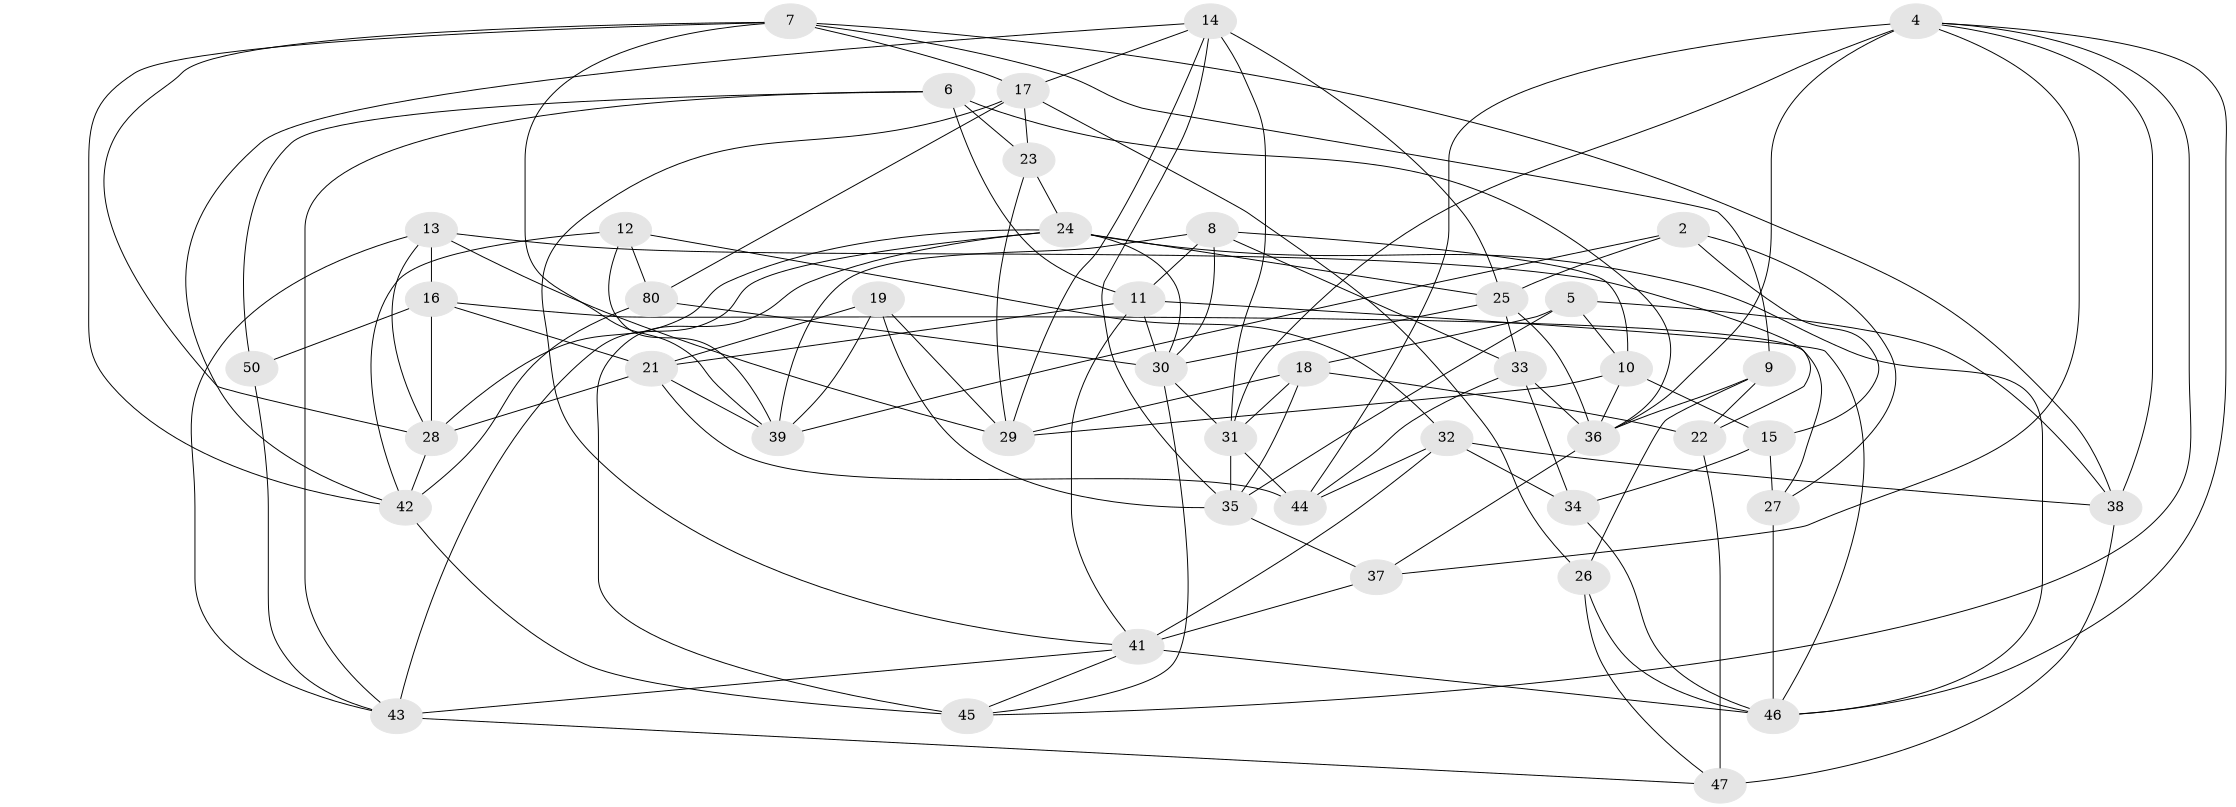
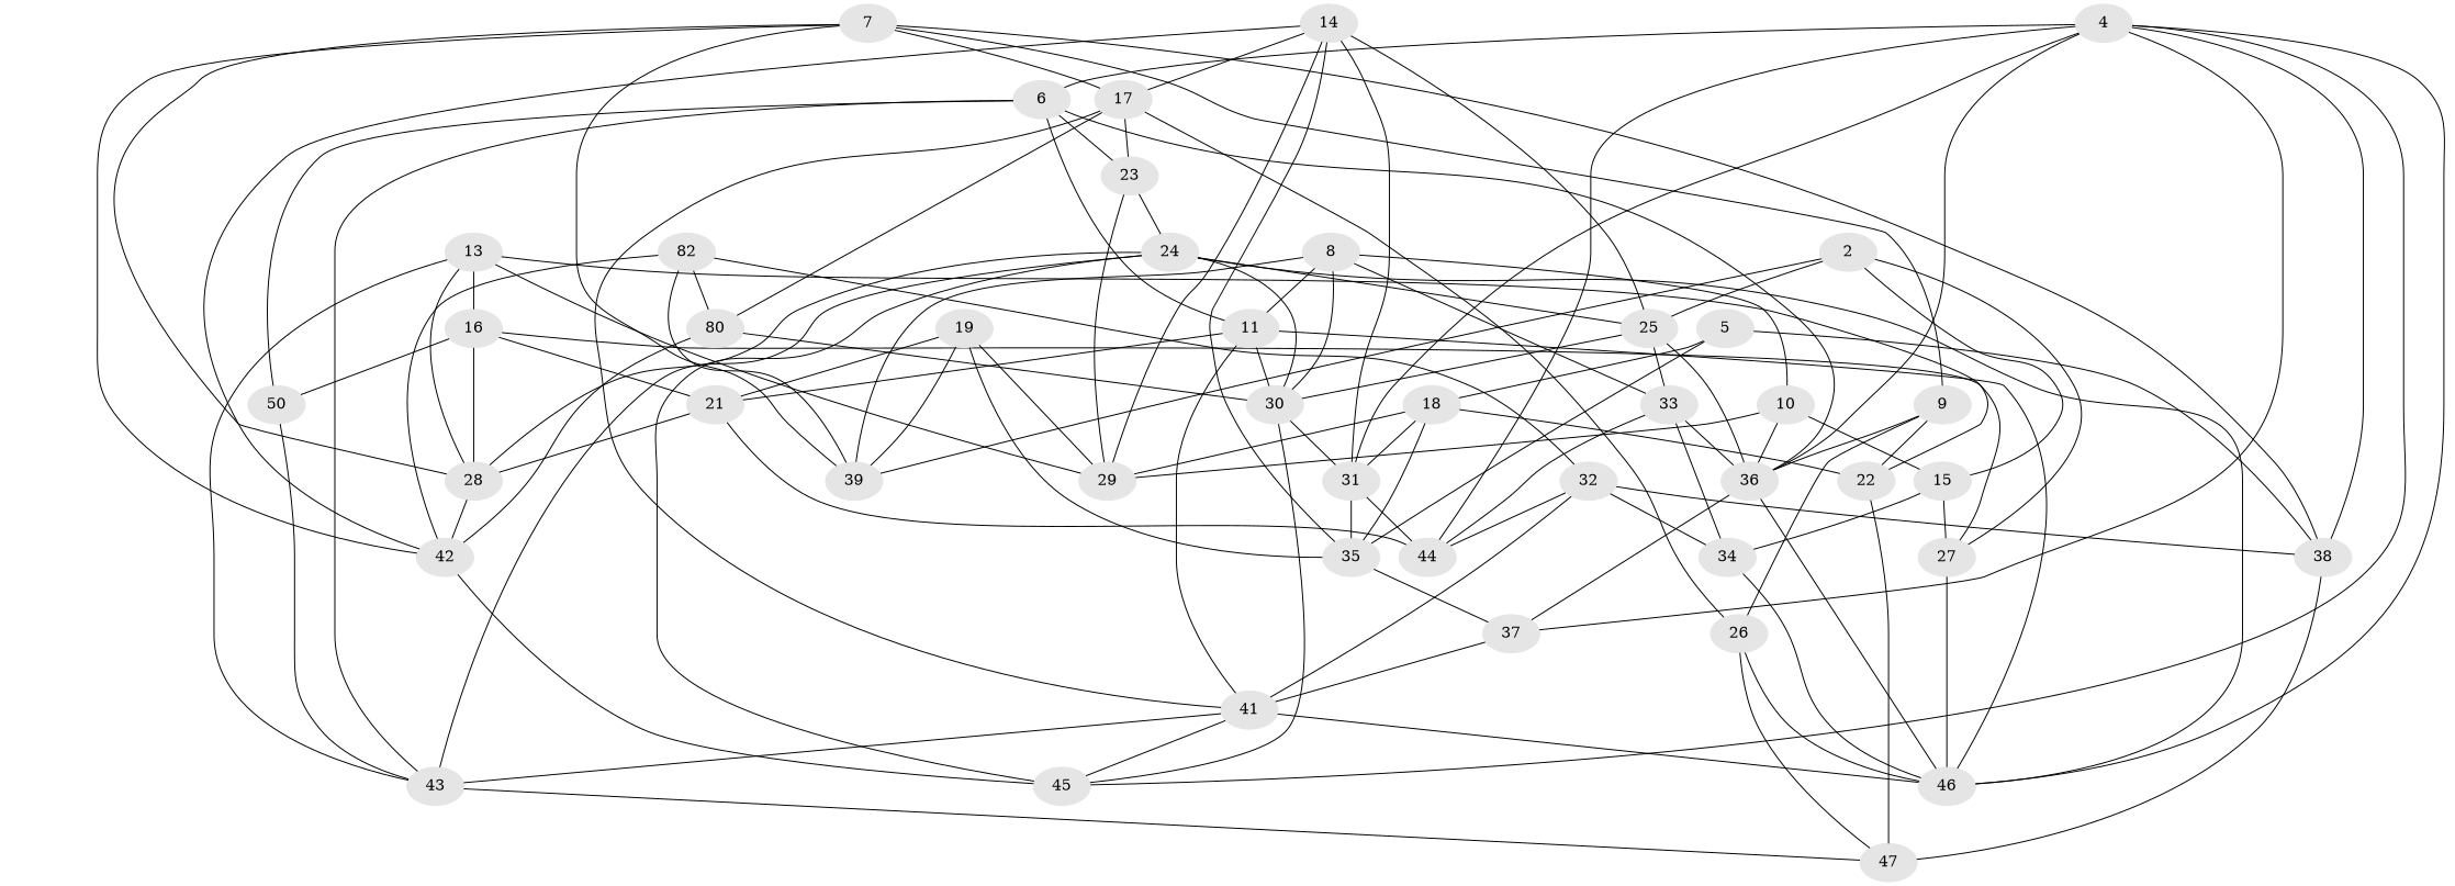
  graph {
    node [color=gray90 style=filled]
    edge [weight=1.0]
    13
    43
    28
    22
    29
    16
    27
    46
    n9 [label=50]
    2
    15
    25
    39
    34
    36
    30
    33
    8
    10
    11
    9
    26
    n23 [label=80]
    42
    4
    6
    31
    37
    38
    44
    45
    23
    35
    41
    47
    5
    18
    21
    24
    7
    17
-   12
+   12 [label=82]
    32
    14
    19
    13 -- 43
    13 -- 28
    13 -- 22
    13 -- 29
    13 -- 16
    43 -- 47
    28 -- 42
    22 -- 47 [weight=2.0]
    16 -- 28
    16 -- 27
    16 -- n9 [weight=2.0]
    16 -- 21
    27 -- 46
    n9 -- 43
    2 -- 27
    2 -- 15
    2 -- 25
    2 -- 39
    15 -- 27 [weight=2.0]
    15 -- 34
    25 -- 36
    25 -- 30
    25 -- 33
    34 -- 46
+   36 -- 46
    36 -- 37
    30 -- 31
    30 -- 45
    33 -- 34
    33 -- 36
    33 -- 44 [weight=2.0]
    8 -- 39
    8 -- 30
    8 -- 33
    8 -- 10
    8 -- 11
    10 -- 29
    10 -- 15 [weight=2.0]
    10 -- 36
    11 -- 46
    11 -- 30
    11 -- 41
    11 -- 21
    9 -- 22
    9 -- 36
    9 -- 26
    26 -- 46
    26 -- 47
    n23 -- 30 [weight=2.0]
    n23 -- 42
    42 -- 45
    4 -- 46
    4 -- 36
+   4 -- 6
    4 -- 31
    4 -- 37
    4 -- 38
    4 -- 44
    4 -- 45
    6 -- 43
    6 -- n9
    6 -- 36
    6 -- 11
    6 -- 23
    31 -- 44
    31 -- 35
    37 -- 41
    38 -- 47 [weight=2.0]
    23 -- 29
    23 -- 24
    35 -- 37 [weight=2.0]
    41 -- 43
    41 -- 46
    41 -- 45
-   5 -- 10
    5 -- 38
    5 -- 35
    5 -- 18
    18 -- 22 [weight=2.0]
    18 -- 29
    18 -- 31
    18 -- 35
    21 -- 28
-   21 -- 39
    21 -- 44
    24 -- 43
    24 -- 28
    24 -- 46
    24 -- 25
    24 -- 30
    24 -- 45 [weight=2.0]
    7 -- 28
    7 -- 39
    7 -- 9
    7 -- 42
    7 -- 38
    7 -- 17
    17 -- 26
    17 -- n23
    17 -- 23
    17 -- 41
    12 -- 39
    12 -- n23
    12 -- 42
    12 -- 32
    32 -- 34
    32 -- 38
    32 -- 44
    32 -- 41 [weight=2.0]
    14 -- 29
    14 -- 25
    14 -- 42
    14 -- 31
    14 -- 35
    14 -- 17
    19 -- 29
    19 -- 39
    19 -- 35
    19 -- 21
  }
